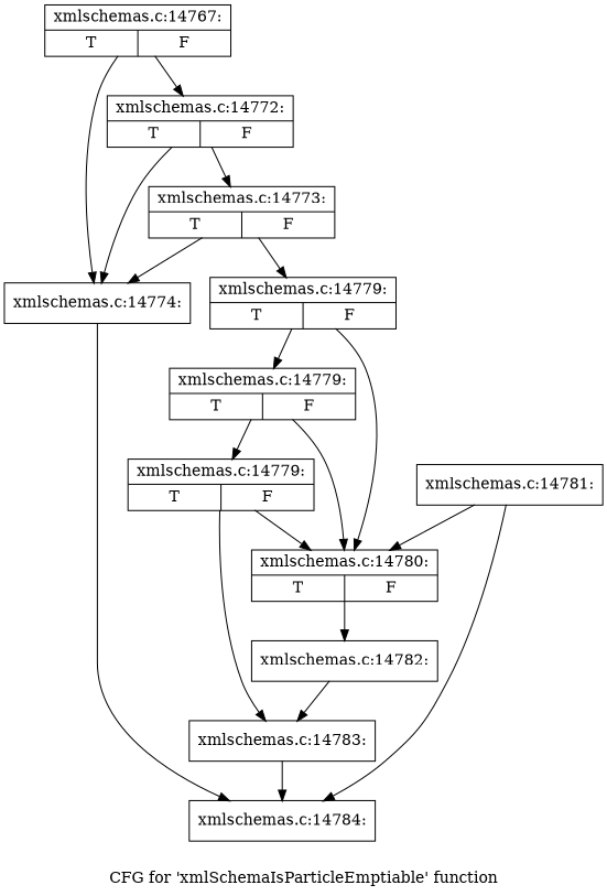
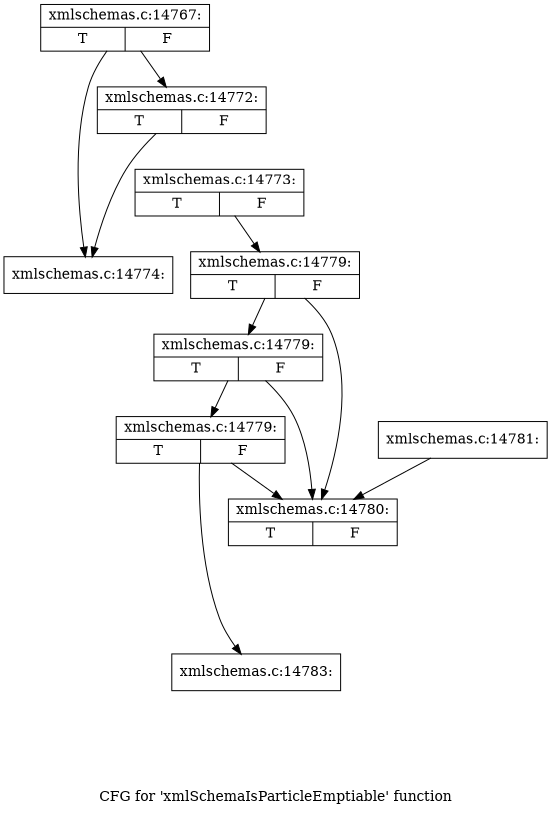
  digraph {
    label="CFG for 'xmlSchemaIsParticleEmptiable' function"
    node [shape=record]
    n1 [label="{xmlschemas.c:14767:|{<s0>T|<s1>F}}"]
    n2 [label="{xmlschemas.c:14774:}"]
    n3 [label="{xmlschemas.c:14772:|{<s0>T|<s1>F}}"]
-   n4 [label="{xmlschemas.c:14784:}"]
    n5 [label="{xmlschemas.c:14773:|{<s0>T|<s1>F}}"]
    n6 [label="{xmlschemas.c:14779:|{<s0>T|<s1>F}}"]
    n7 [label="{xmlschemas.c:14780:|{<s0>T|<s1>F}}"]
    n8 [label="{xmlschemas.c:14779:|{<s0>T|<s1>F}}"]
-   n9 [label="{xmlschemas.c:14782:}"]
    n10 [label="{xmlschemas.c:14779:|{<s0>T|<s1>F}}"]
    n11 [label="{xmlschemas.c:14781:}"]
    n12 [label="{xmlschemas.c:14783:}"]
    n1 -> n2
    n1 -> n3
-   n2 -> n4
    n3 -> n2
-   n3 -> n5
-   n5 -> n2
    n5 -> n6
    n6 -> n7
    n6 -> n8
-   n7 -> n9
    n8 -> n7
    n8 -> n10
-   n9 -> n12
    n10 -> n7
    n10 -> n12
-   n11 -> n4
    n11 -> n7
-   n12 -> n4
  }
